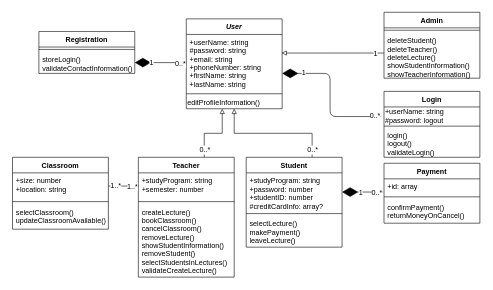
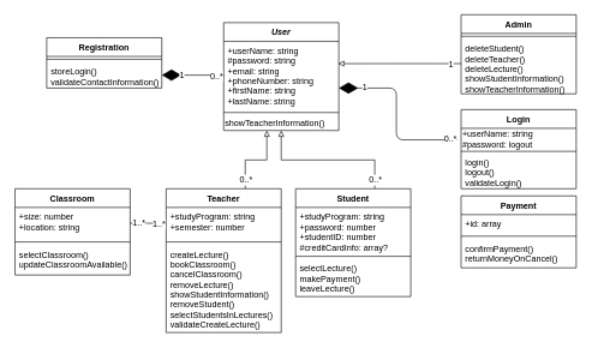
  <mxCell id="0" />
  <mxCell id="1" parent="0" />
  <mxCell id="2" value="" style="edgeStyle=orthogonalEdgeStyle;rounded=0;orthogonalLoop=1;jettySize=auto;html=1;startArrow=block;startFill=0;endArrow=none;endFill=0;" parent="1" source="8" target="19" edge="1"><mxGeometry relative="1" as="geometry"><Array as="points"><mxPoint x="390" y="222" /><mxPoint x="520" y="222" /></Array></mxGeometry></mxCell>
  <mxCell id="3" value="0..*" style="text;html=1;align=center;verticalAlign=middle;resizable=0;points=[];;labelBackgroundColor=#ffffff;" parent="2" vertex="1" connectable="0"><mxGeometry x="0.838" relative="1" as="geometry"><mxPoint y="4" as="offset" /></mxGeometry></mxCell>
  <mxCell id="4" value="" style="edgeStyle=orthogonalEdgeStyle;rounded=0;orthogonalLoop=1;jettySize=auto;html=1;startArrow=block;startFill=0;endArrow=none;endFill=0;" parent="1" source="8" target="15" edge="1"><mxGeometry relative="1" as="geometry"><Array as="points"><mxPoint x="370" y="222" /><mxPoint x="340" y="222" /></Array></mxGeometry></mxCell>
  <mxCell id="5" value="0..*" style="text;html=1;align=center;verticalAlign=middle;resizable=0;points=[];;labelBackgroundColor=#ffffff;" parent="4" vertex="1" connectable="0"><mxGeometry x="0.835" relative="1" as="geometry"><mxPoint y="-4" as="offset" /></mxGeometry></mxCell>
  <mxCell id="6" value="" style="edgeStyle=orthogonalEdgeStyle;rounded=0;orthogonalLoop=1;jettySize=auto;html=1;startArrow=block;startFill=0;endArrow=none;endFill=0;exitX=0.994;exitY=0.33;exitDx=0;exitDy=0;exitPerimeter=0;" parent="1" source="9" target="12" edge="1"><mxGeometry relative="1" as="geometry"><mxPoint x="480" y="130" as="sourcePoint" /><Array as="points"><mxPoint x="600" y="88" /><mxPoint x="600" y="88" /></Array></mxGeometry></mxCell>
  <mxCell id="7" value="1" style="text;html=1;align=center;verticalAlign=middle;resizable=0;points=[];;labelBackgroundColor=#ffffff;" parent="6" vertex="1" connectable="0"><mxGeometry x="0.825" relative="1" as="geometry"><mxPoint as="offset" /></mxGeometry></mxCell>
  <mxCell id="8" value="User" style="swimlane;fontStyle=3;align=center;verticalAlign=top;childLayout=stackLayout;horizontal=1;startSize=26;horizontalStack=0;resizeParent=1;resizeParentMax=0;resizeLast=0;collapsible=1;marginBottom=0;" parent="1" vertex="1"><mxGeometry x="310" y="31" width="160" height="150" as="geometry"><mxRectangle x="350" y="29" width="70" height="26" as="alternateBounds" /></mxGeometry></mxCell>
  <mxCell id="9" value="+userName: string&#10;#password: string&#10;+email: string&#10;+phoneNumber: string&#10;+firstName: string&#10;+lastName: string&#10;" style="text;strokeColor=none;fillColor=none;align=left;verticalAlign=top;spacingLeft=4;spacingRight=4;overflow=hidden;rotatable=0;points=[[0,0.5],[1,0.5]];portConstraint=eastwest;" parent="8" vertex="1"><mxGeometry y="26" width="160" height="94" as="geometry" /></mxCell>
  <mxCell id="10" value="" style="line;strokeWidth=1;fillColor=none;align=left;verticalAlign=middle;spacingTop=-1;spacingLeft=3;spacingRight=3;rotatable=0;labelPosition=right;points=[];portConstraint=eastwest;" parent="8" vertex="1"><mxGeometry y="120" width="160" height="10" as="geometry" /></mxCell>
- <mxCell id="11" value="editProfileInformation()" style="text;html=1;align=left;verticalAlign=middle;resizable=0;points=[];;autosize=1;" parent="8" vertex="1"><mxGeometry y="130" width="160" height="20" as="geometry" /></mxCell>
+ <mxCell id="11" value="showTeacherInformation()" style="text;html=1;align=left;verticalAlign=middle;resizable=0;points=[];;autosize=1;" parent="8" vertex="1"><mxGeometry y="130" width="160" height="20" as="geometry" /></mxCell>
  <mxCell id="12" value="Admin" style="swimlane;fontStyle=1;align=center;verticalAlign=top;childLayout=stackLayout;horizontal=1;startSize=26;horizontalStack=0;resizeParent=1;resizeParentMax=0;resizeLast=0;collapsible=1;marginBottom=0;" parent="1" vertex="1"><mxGeometry x="640" y="20" width="160" height="110" as="geometry"><mxRectangle x="350" y="29" width="70" height="26" as="alternateBounds" /></mxGeometry></mxCell>
  <mxCell id="13" value="" style="line;strokeWidth=1;fillColor=none;align=left;verticalAlign=middle;spacingTop=-1;spacingLeft=3;spacingRight=3;rotatable=0;labelPosition=right;points=[];portConstraint=eastwest;" parent="12" vertex="1"><mxGeometry y="26" width="160" height="8" as="geometry" /></mxCell>
  <mxCell id="14" value="deleteStudent()&#10;deleteTeacher()&#10;deleteLecture()&#10;showStudentInformation()&#10;showTeacherInformation()&#10;&#10;&#10;" style="text;strokeColor=none;fillColor=none;align=left;verticalAlign=top;spacingLeft=4;spacingRight=4;overflow=hidden;rotatable=0;points=[[0,0.5],[1,0.5]];portConstraint=eastwest;" parent="12" vertex="1"><mxGeometry y="34" width="160" height="76" as="geometry" /></mxCell>
  <mxCell id="15" value="Teacher" style="swimlane;fontStyle=1;align=center;verticalAlign=top;childLayout=stackLayout;horizontal=1;startSize=26;horizontalStack=0;resizeParent=1;resizeParentMax=0;resizeLast=0;collapsible=1;marginBottom=0;" parent="1" vertex="1"><mxGeometry x="230" y="262" width="160" height="200" as="geometry"><mxRectangle x="350" y="29" width="70" height="26" as="alternateBounds" /></mxGeometry></mxCell>
  <mxCell id="16" value="+studyProgram: string&#10;+semester: number" style="text;strokeColor=none;fillColor=none;align=left;verticalAlign=top;spacingLeft=4;spacingRight=4;overflow=hidden;rotatable=0;points=[[0,0.5],[1,0.5]];portConstraint=eastwest;" parent="15" vertex="1"><mxGeometry y="26" width="160" height="44" as="geometry" /></mxCell>
  <mxCell id="17" value="" style="line;strokeWidth=1;fillColor=none;align=left;verticalAlign=middle;spacingTop=-1;spacingLeft=3;spacingRight=3;rotatable=0;labelPosition=right;points=[];portConstraint=eastwest;" parent="15" vertex="1"><mxGeometry y="70" width="160" height="8" as="geometry" /></mxCell>
  <mxCell id="18" value="createLecture()&#10;bookClassroom()&#10;cancelClassroom()&#10;removeLecture()&#10;showStudentInformation()&#10;removeStudent()&#10;selectStudentsInLectures()&#10;validateCreateLecture()&#10;&#10;" style="text;strokeColor=none;fillColor=none;align=left;verticalAlign=top;spacingLeft=4;spacingRight=4;overflow=hidden;rotatable=0;points=[[0,0.5],[1,0.5]];portConstraint=eastwest;" parent="15" vertex="1"><mxGeometry y="78" width="160" height="122" as="geometry" /></mxCell>
  <mxCell id="19" value="Student" style="swimlane;fontStyle=1;align=center;verticalAlign=top;childLayout=stackLayout;horizontal=1;startSize=26;horizontalStack=0;resizeParent=1;resizeParentMax=0;resizeLast=0;collapsible=1;marginBottom=0;" parent="1" vertex="1"><mxGeometry x="410" y="262" width="160" height="150" as="geometry"><mxRectangle x="350" y="29" width="70" height="26" as="alternateBounds" /></mxGeometry></mxCell>
  <mxCell id="20" value="+studyProgram: string&#10;+password: number&#10;+studentID: number&#10;#creditCardInfo: array?&#10;" style="text;strokeColor=none;fillColor=none;align=left;verticalAlign=top;spacingLeft=4;spacingRight=4;overflow=hidden;rotatable=0;points=[[0,0.5],[1,0.5]];portConstraint=eastwest;" parent="19" vertex="1"><mxGeometry y="26" width="160" height="64" as="geometry" /></mxCell>
  <mxCell id="21" value="" style="line;strokeWidth=1;fillColor=none;align=left;verticalAlign=middle;spacingTop=-1;spacingLeft=3;spacingRight=3;rotatable=0;labelPosition=right;points=[];portConstraint=eastwest;" parent="19" vertex="1"><mxGeometry y="90" width="160" height="8" as="geometry" /></mxCell>
  <mxCell id="22" value="selectLecture()&#10;makePayment()&#10;leaveLecture()" style="text;strokeColor=none;fillColor=none;align=left;verticalAlign=top;spacingLeft=4;spacingRight=4;overflow=hidden;rotatable=0;points=[[0,0.5],[1,0.5]];portConstraint=eastwest;" parent="19" vertex="1"><mxGeometry y="98" width="160" height="52" as="geometry" /></mxCell>
  <mxCell id="23" value="Classroom" style="swimlane;fontStyle=1;align=center;verticalAlign=top;childLayout=stackLayout;horizontal=1;startSize=26;horizontalStack=0;resizeParent=1;resizeParentMax=0;resizeLast=0;collapsible=1;marginBottom=0;" parent="1" vertex="1"><mxGeometry x="20" y="262" width="160" height="120" as="geometry" /></mxCell>
  <mxCell id="24" value="+size: number&#10;+location: string" style="text;strokeColor=none;fillColor=none;align=left;verticalAlign=top;spacingLeft=4;spacingRight=4;overflow=hidden;rotatable=0;points=[[0,0.5],[1,0.5]];portConstraint=eastwest;" parent="23" vertex="1"><mxGeometry y="26" width="160" height="44" as="geometry" /></mxCell>
  <mxCell id="25" value="" style="line;strokeWidth=1;fillColor=none;align=left;verticalAlign=middle;spacingTop=-1;spacingLeft=3;spacingRight=3;rotatable=0;labelPosition=right;points=[];portConstraint=eastwest;" parent="23" vertex="1"><mxGeometry y="70" width="160" height="8" as="geometry" /></mxCell>
  <mxCell id="26" value="selectClassroom()&#10;updateClassroomAvailable()&#10;" style="text;strokeColor=none;fillColor=none;align=left;verticalAlign=top;spacingLeft=4;spacingRight=4;overflow=hidden;rotatable=0;points=[[0,0.5],[1,0.5]];portConstraint=eastwest;" parent="23" vertex="1"><mxGeometry y="78" width="160" height="42" as="geometry" /></mxCell>
  <mxCell id="27" value="Login" style="swimlane;fontStyle=1;align=center;verticalAlign=top;childLayout=stackLayout;horizontal=1;startSize=26;horizontalStack=0;resizeParent=1;resizeParentMax=0;resizeLast=0;collapsible=1;marginBottom=0;" parent="1" vertex="1"><mxGeometry x="640" y="152" width="160" height="110" as="geometry" /></mxCell>
  <mxCell id="28" value="+userName: string&lt;br&gt;#password: logout" style="text;html=1;align=left;verticalAlign=middle;resizable=0;points=[];;autosize=1;" parent="27" vertex="1"><mxGeometry y="26" width="160" height="30" as="geometry" /></mxCell>
  <mxCell id="29" value="" style="line;strokeWidth=1;fillColor=none;align=left;verticalAlign=middle;spacingTop=-1;spacingLeft=3;spacingRight=3;rotatable=0;labelPosition=right;points=[];portConstraint=eastwest;" parent="27" vertex="1"><mxGeometry y="56" width="160" height="4" as="geometry" /></mxCell>
  <mxCell id="30" value="login()&#10;logout()&#10;validateLogin()" style="text;strokeColor=none;fillColor=none;align=left;verticalAlign=top;spacingLeft=4;spacingRight=4;overflow=hidden;rotatable=0;points=[[0,0.5],[1,0.5]];portConstraint=eastwest;" parent="27" vertex="1"><mxGeometry y="60" width="160" height="50" as="geometry" /></mxCell>
  <mxCell id="31" value="Registration" style="swimlane;fontStyle=1;align=center;verticalAlign=top;childLayout=stackLayout;horizontal=1;startSize=26;horizontalStack=0;resizeParent=1;resizeParentMax=0;resizeLast=0;collapsible=1;marginBottom=0;" parent="1" vertex="1"><mxGeometry x="64" y="52" width="160" height="70" as="geometry" /></mxCell>
  <mxCell id="32" value="" style="line;strokeWidth=1;fillColor=none;align=left;verticalAlign=middle;spacingTop=-1;spacingLeft=3;spacingRight=3;rotatable=0;labelPosition=right;points=[];portConstraint=eastwest;" parent="31" vertex="1"><mxGeometry y="26" width="160" height="8" as="geometry" /></mxCell>
  <mxCell id="33" value="storeLogin()&#10;validateContactInformation()&#10;" style="text;strokeColor=none;fillColor=none;align=left;verticalAlign=top;spacingLeft=4;spacingRight=4;overflow=hidden;rotatable=0;points=[[0,0.5],[1,0.5]];portConstraint=eastwest;" parent="31" vertex="1"><mxGeometry y="34" width="160" height="36" as="geometry" /></mxCell>
  <mxCell id="34" style="edgeStyle=orthogonalEdgeStyle;rounded=0;orthogonalLoop=1;jettySize=auto;html=1;entryX=0;entryY=0.5;entryDx=0;entryDy=0;startArrow=none;startFill=0;endArrow=none;endFill=0;" parent="1" source="24" target="16" edge="1"><mxGeometry relative="1" as="geometry" /></mxCell>
  <mxCell id="35" value="1..*" style="text;html=1;align=center;verticalAlign=middle;resizable=0;points=[];;labelBackgroundColor=#ffffff;" parent="34" vertex="1" connectable="0"><mxGeometry x="-0.762" y="1" relative="1" as="geometry"><mxPoint x="5" as="offset" /></mxGeometry></mxCell>
  <mxCell id="36" value="1..*" style="text;html=1;align=center;verticalAlign=middle;resizable=0;points=[];;labelBackgroundColor=#ffffff;" parent="34" vertex="1" connectable="0"><mxGeometry x="0.738" relative="1" as="geometry"><mxPoint x="-4" as="offset" /></mxGeometry></mxCell>
  <mxCell id="37" value="" style="endArrow=diamondThin;endFill=1;endSize=24;html=1;exitX=-0.031;exitY=0.533;exitDx=0;exitDy=0;exitPerimeter=0;" parent="1" edge="1" source="28"><mxGeometry width="160" relative="1" as="geometry"><mxPoint x="640" y="352" as="sourcePoint" /><mxPoint x="470" y="122" as="targetPoint" /><Array as="points"><mxPoint x="550" y="194" /><mxPoint x="550" y="122" /></Array></mxGeometry></mxCell>
  <mxCell id="38" value="1" style="text;html=1;align=center;verticalAlign=middle;resizable=0;points=[];;labelBackgroundColor=#ffffff;" parent="37" vertex="1" connectable="0"><mxGeometry x="0.863" y="-1" relative="1" as="geometry"><mxPoint x="19" as="offset" /></mxGeometry></mxCell>
  <mxCell id="39" value="0..*" style="text;html=1;align=center;verticalAlign=middle;resizable=0;points=[];;labelBackgroundColor=#ffffff;" parent="37" vertex="1" connectable="0"><mxGeometry x="-0.93" y="-1" relative="1" as="geometry"><mxPoint x="-3" as="offset" /></mxGeometry></mxCell>
  <mxCell id="40" value="" style="endArrow=diamondThin;endFill=1;endSize=24;html=1;exitX=0;exitY=0.5;exitDx=0;exitDy=0;entryX=1;entryY=0.5;entryDx=0;entryDy=0;" parent="1" source="9" target="33" edge="1"><mxGeometry width="160" relative="1" as="geometry"><mxPoint x="0" y="552" as="sourcePoint" /><mxPoint x="160" y="552" as="targetPoint" /></mxGeometry></mxCell>
  <mxCell id="41" value="0..*" style="text;html=1;align=center;verticalAlign=middle;resizable=0;points=[];;labelBackgroundColor=#ffffff;" parent="40" vertex="1" connectable="0"><mxGeometry x="-0.818" y="1" relative="1" as="geometry"><mxPoint x="-3" as="offset" /></mxGeometry></mxCell>
  <mxCell id="42" value="1" style="text;html=1;align=center;verticalAlign=middle;resizable=0;points=[];;labelBackgroundColor=#ffffff;" parent="40" vertex="1" connectable="0"><mxGeometry x="0.364" relative="1" as="geometry"><mxPoint as="offset" /></mxGeometry></mxCell>
  <mxCell id="43" value="Payment" style="swimlane;fontStyle=1;align=center;verticalAlign=top;childLayout=stackLayout;horizontal=1;startSize=26;horizontalStack=0;resizeParent=1;resizeParentMax=0;resizeLast=0;collapsible=1;marginBottom=0;" vertex="1" parent="1"><mxGeometry x="640" y="272" width="160" height="100" as="geometry" /></mxCell>
  <mxCell id="44" value="+id: array&#10;&#10;" style="text;strokeColor=none;fillColor=none;align=left;verticalAlign=top;spacingLeft=4;spacingRight=4;overflow=hidden;rotatable=0;points=[[0,0.5],[1,0.5]];portConstraint=eastwest;" vertex="1" parent="43"><mxGeometry y="26" width="160" height="26" as="geometry" /></mxCell>
  <mxCell id="45" value="" style="line;strokeWidth=1;fillColor=none;align=left;verticalAlign=middle;spacingTop=-1;spacingLeft=3;spacingRight=3;rotatable=0;labelPosition=right;points=[];portConstraint=eastwest;" vertex="1" parent="43"><mxGeometry y="52" width="160" height="8" as="geometry" /></mxCell>
  <mxCell id="46" value="confirmPayment()&#10;returnMoneyOnCancel()" style="text;strokeColor=none;fillColor=none;align=left;verticalAlign=top;spacingLeft=4;spacingRight=4;overflow=hidden;rotatable=0;points=[[0,0.5],[1,0.5]];portConstraint=eastwest;" vertex="1" parent="43"><mxGeometry y="60" width="160" height="40" as="geometry" /></mxCell>
- <mxCell id="47" value="" style="endArrow=diamondThin;endFill=1;endSize=24;html=1;exitX=-0.012;exitY=0.846;exitDx=0;exitDy=0;entryX=1;entryY=0.5;entryDx=0;entryDy=0;exitPerimeter=0;" edge="1" parent="1" source="44" target="20"><mxGeometry width="160" relative="1" as="geometry"><mxPoint x="519" y="505" as="sourcePoint" /><mxPoint x="519" y="415" as="targetPoint" /></mxGeometry></mxCell>
- <mxCell id="48" value="0..*" style="text;html=1;align=center;verticalAlign=middle;resizable=0;points=[];;labelBackgroundColor=#ffffff;" vertex="1" connectable="0" parent="47"><mxGeometry x="-0.818" y="1" relative="1" as="geometry"><mxPoint x="-5" y="1" as="offset" /></mxGeometry></mxCell>
- <mxCell id="49" value="1" style="text;html=1;align=center;verticalAlign=middle;resizable=0;points=[];;labelBackgroundColor=#ffffff;" vertex="1" connectable="0" parent="47"><mxGeometry x="0.364" relative="1" as="geometry"><mxPoint x="8" y="2" as="offset" /></mxGeometry></mxCell>
